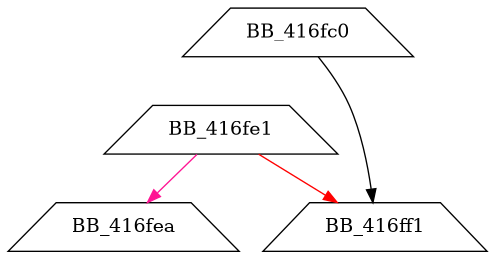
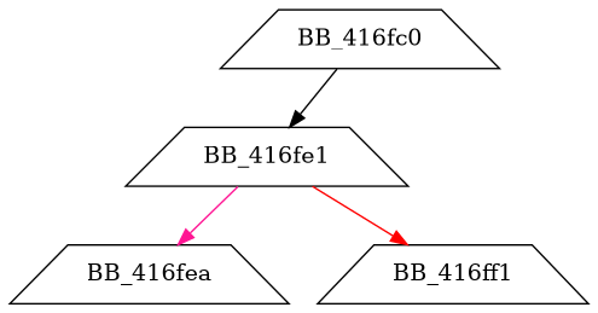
  digraph {
    fontname="DejaVu Serif"
    node [fontname="DejaVu Serif" shape=trapezium]
    edge [fontname="DejaVu Serif"]
    BB_416fc0
    BB_416fe1
    BB_416fea
    BB_416ff1
-   BB_416fc0 -> BB_416ff1 [color=black]
+   BB_416fc0 -> BB_416fe1 [color=black]
    BB_416fe1 -> BB_416fea [color=deeppink]
    BB_416fe1 -> BB_416ff1 [color=red]
  }
